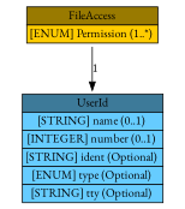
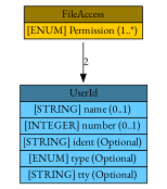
  digraph {
    rankdir=TB
    fontname="EB Garamond"
    node [shape=plaintext fontname="EB Garamond"]
    n1 [height=0.68056 label=<<table BORDER="0" CELLBORDER="1" CELLSPACING="0"> <tr > <td BGCOLOR="#997a00" HREF="#" TITLE="The FileAccess class represents the access permissions on a file. The representation is intended to be useful across operating systems. ">FileAccess</td> </tr>" %<tr><td BGCOLOR="#FFCC00" HREF="#" TITLE="Level of access allowed.  The permitted values are shown below.  There is no default value.  (See also Section 10.)">[ENUM] Permission (1..*) </td></tr>%</table>> width=2.75]
    n2 [height=1.7917 label=<<table BORDER="0" CELLBORDER="1" CELLSPACING="0"> <tr > <td BGCOLOR="#3d7a99" HREF="#" TITLE="The UserId class provides specific information about a user. More than one UserId can be used within the User class to indicate attempts to transition from one user to another, or to provide complete information about a user&#39;s (or process&#39;) privileges. ">UserId</td> </tr>" %<tr><td BGCOLOR="#66CCFF" HREF="#" TITLE="A user or group name.">[STRING] name (0..1) </td></tr>%<tr><td BGCOLOR="#66CCFF" HREF="#" TITLE="A user or group number.">[INTEGER] number (0..1) </td></tr>%<tr><td BGCOLOR="#66CCFF" HREF="#" TITLE="A unique identifier for the user id, see Section 3.2.9.">[STRING] ident (Optional) </td></tr>%<tr><td BGCOLOR="#66CCFF" HREF="#" TITLE="The type of user information represented.  The permitted values for this attribute are shown below.  The default value is &quot;original-user&quot;.  (See also Section 10.)">[ENUM] type (Optional) </td></tr>%<tr><td BGCOLOR="#66CCFF" HREF="#" TITLE="The tty the user is using.">[STRING] tty (Optional) </td></tr>%</table>> width=2.8611]
-   n1 -> n2 [label=1 fontname="EB Garamond"]
+   n1 -> n2 [label=2 fontname="EB Garamond"]
  }
